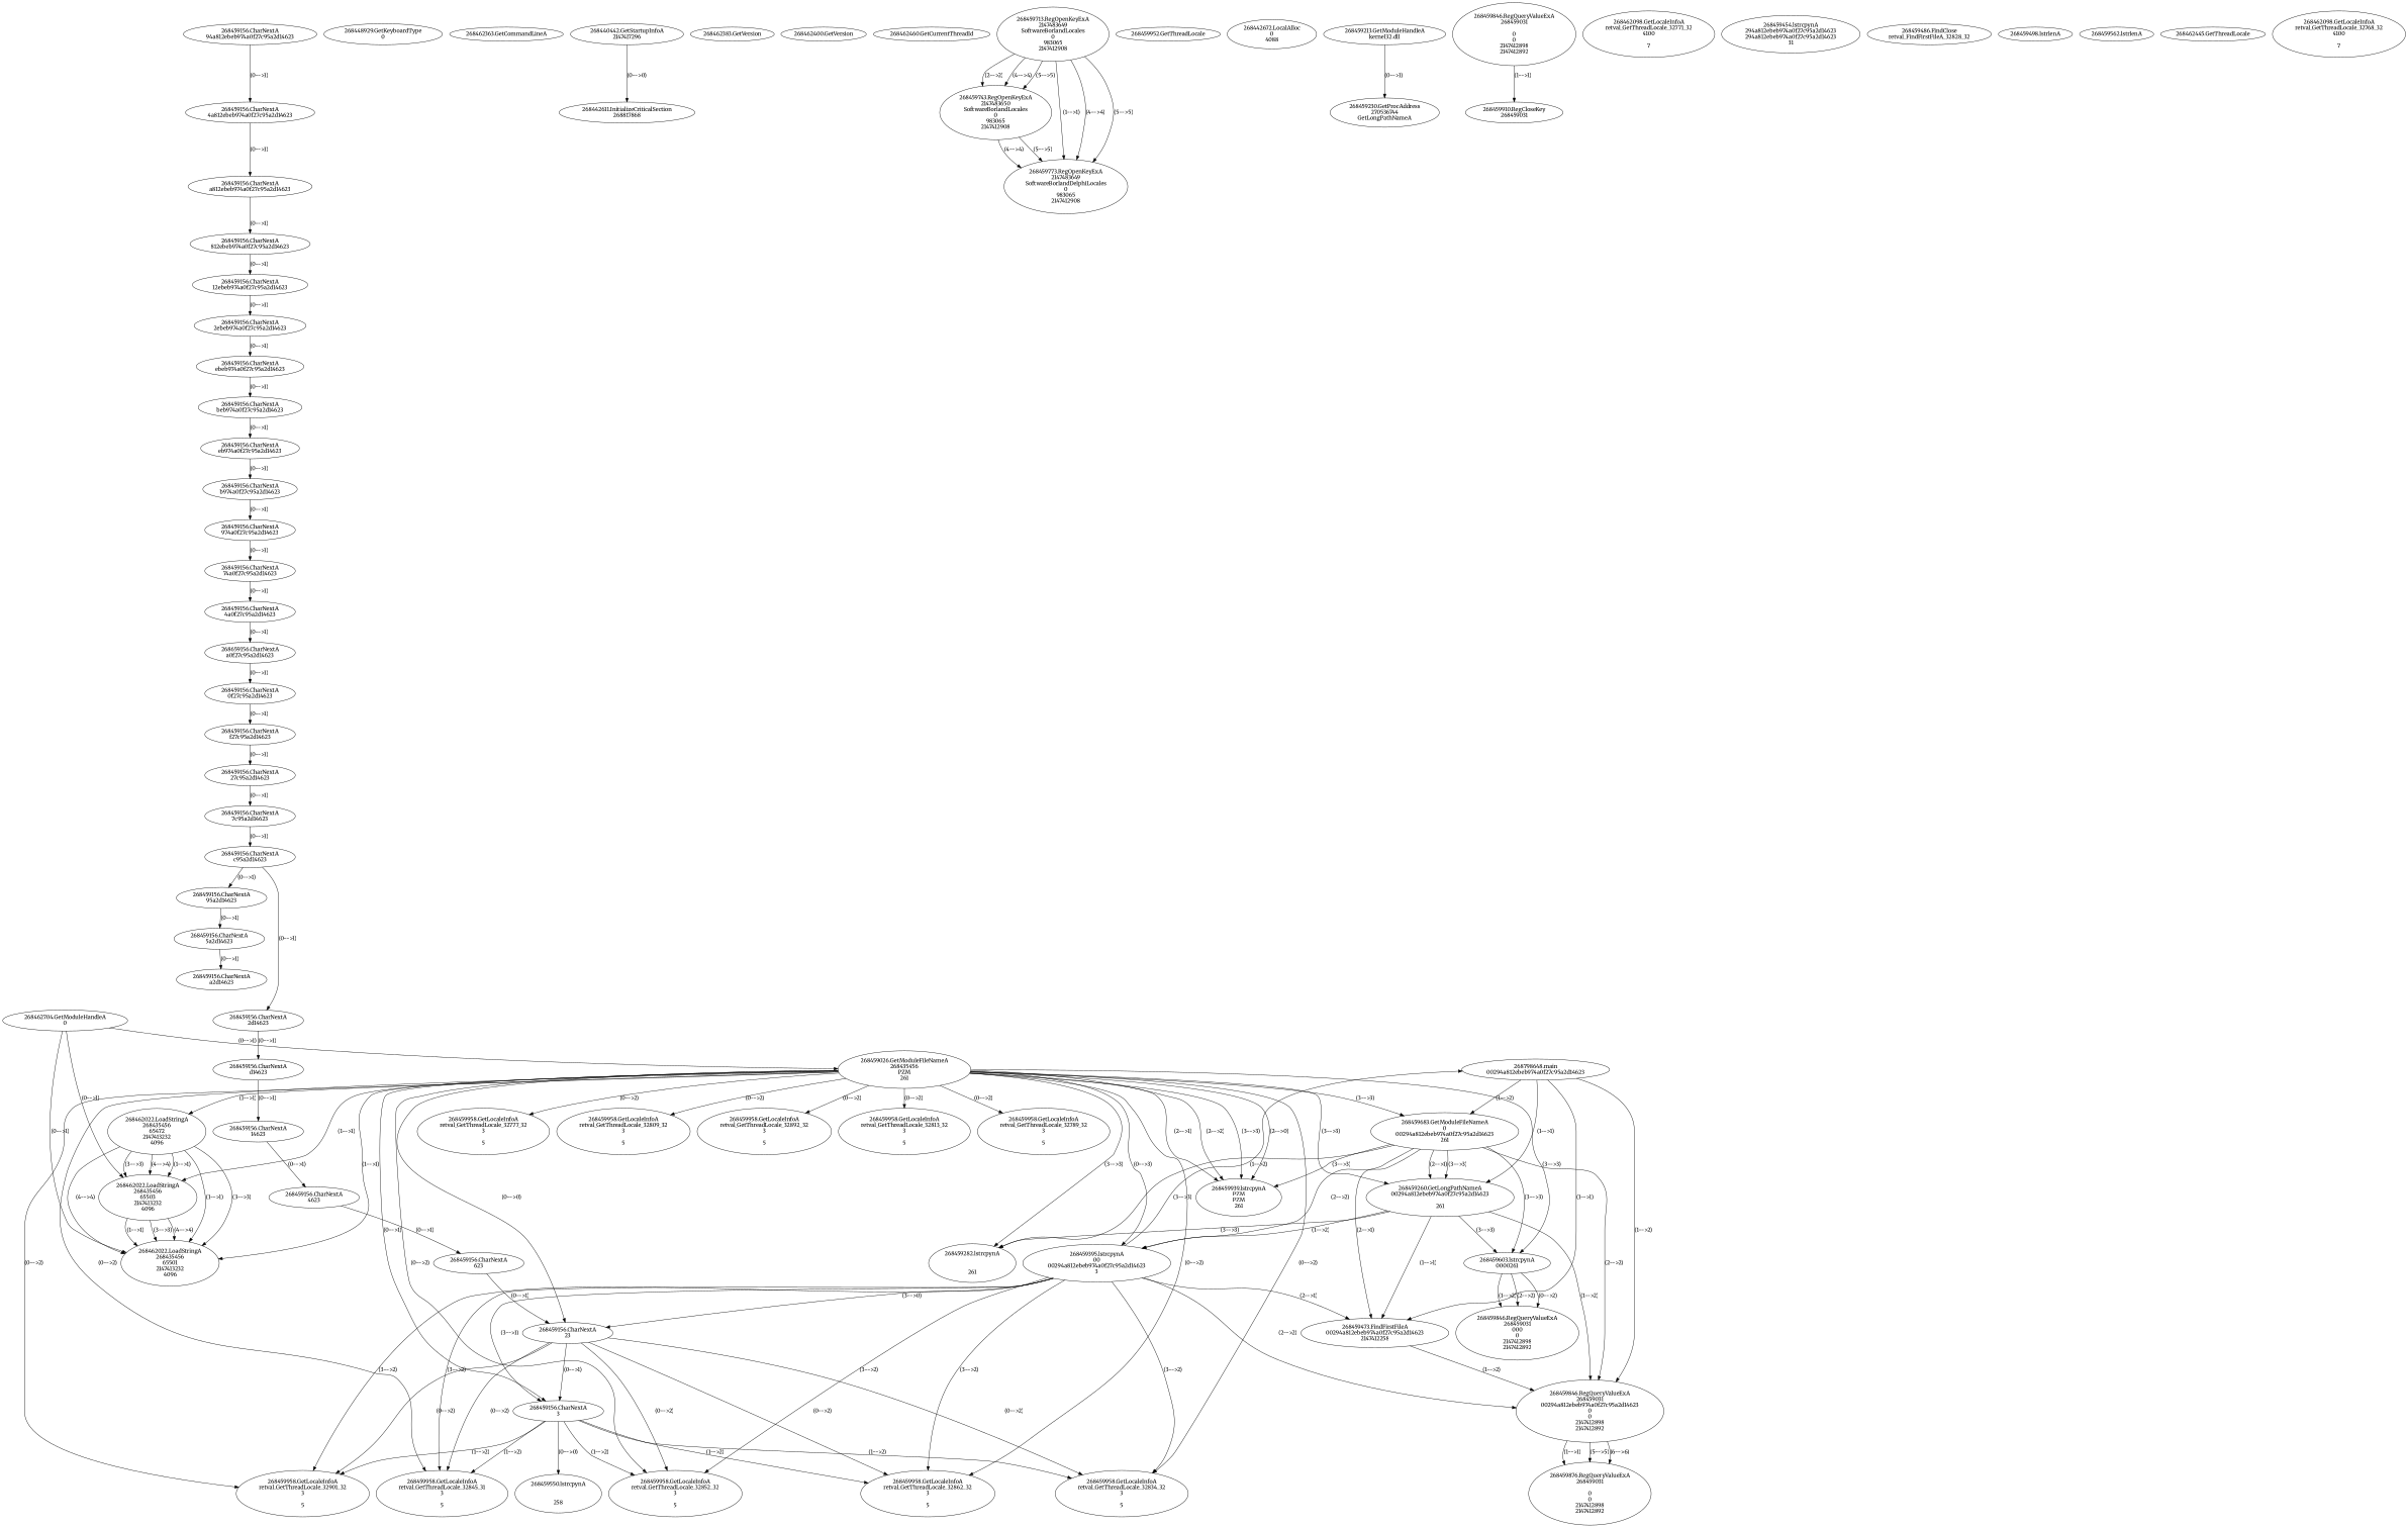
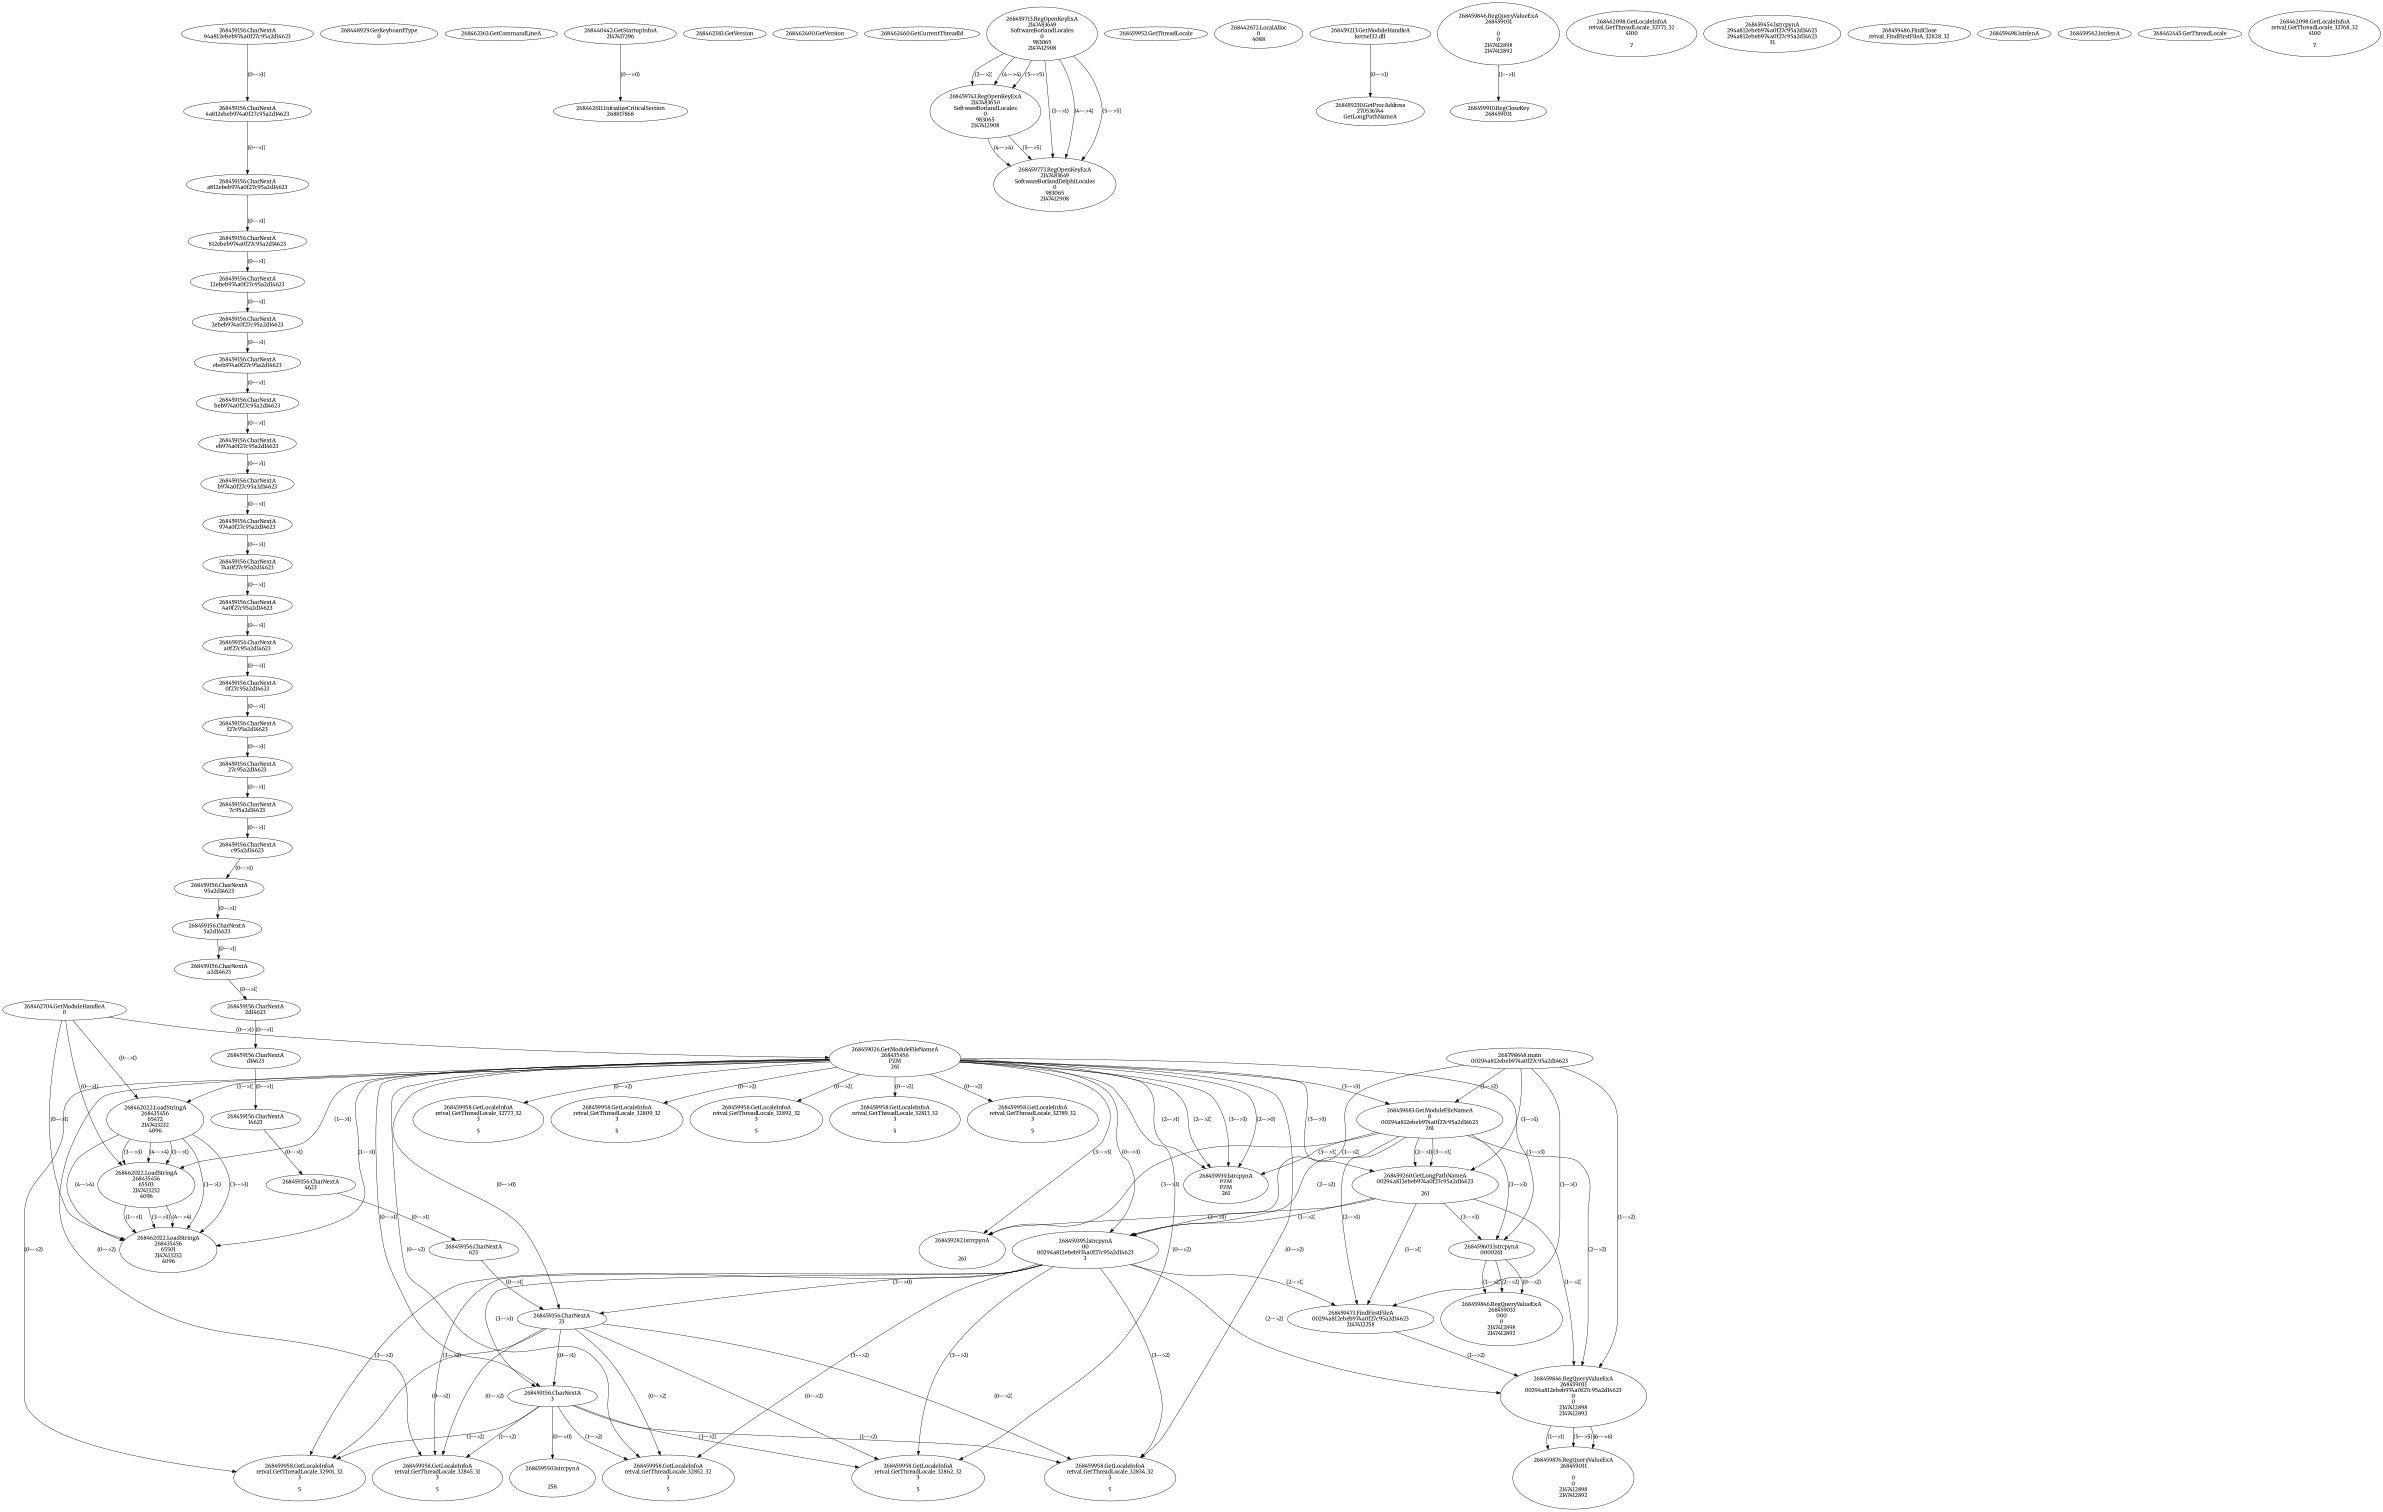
  digraph {
    fontname=Merriweather
    node [fontname=Merriweather]
    edge [fontname=Merriweather]
    n1 [label="268798648.main\n00294a812ebeb974a0f27c95a2d14623"]
    n2 [label="268459683.GetModuleFileNameA\n0\n00294a812ebeb974a0f27c95a2d14623\n261"]
    n3 [label="268459260.GetLongPathNameA\n00294a812ebeb974a0f27c95a2d14623\n\n261"]
    n4 [label="268459395.lstrcpynA\n00\n00294a812ebeb974a0f27c95a2d14623\n3"]
    n5 [label="268459473.FindFirstFileA\n00294a812ebeb974a0f27c95a2d14623\n2147412258"]
    n6 [label="268459846.RegQueryValueExA\n268459031\n00294a812ebeb974a0f27c95a2d14623\n0\n0\n2147412898\n2147412892"]
    n7 [label="268459939.lstrcpynA\nPZM\nPZM\n261"]
    n8 [label="268459282.lstrcpynA\n\n\n261"]
    n9 [label="268459603.lstrcpynA\n0000261"]
    n10 [label="268459156.CharNextA\n23"]
    n11 [label="268459156.CharNextA\n3"]
    n12 [label="268459958.GetLocaleInfoA\nretval_GetThreadLocale_32845_31\n3\n\n5"]
    n13 [label="268459958.GetLocaleInfoA\nretval_GetThreadLocale_32852_32\n3\n\n5"]
    n14 [label="268459958.GetLocaleInfoA\nretval_GetThreadLocale_32901_32\n3\n\n5"]
    n15 [label="268459958.GetLocaleInfoA\nretval_GetThreadLocale_32834_32\n3\n\n5"]
    n16 [label="268459958.GetLocaleInfoA\nretval_GetThreadLocale_32862_32\n3\n\n5"]
    n17 [label="268459876.RegQueryValueExA\n268459031\n\n0\n0\n2147412898\n2147412892"]
    n18 [label="268462704.GetModuleHandleA\n0"]
    n19 [label="268459026.GetModuleFileNameA\n268435456\nPZM\n261"]
    n20 [label="268462022.LoadStringA\n268435456\n65472\n2147413232\n4096"]
    n21 [label="268462022.LoadStringA\n268435456\n65503\n2147413232\n4096"]
    n22 [label="268462022.LoadStringA\n268435456\n65501\n2147413232\n4096"]
    n23 [label="268459958.GetLocaleInfoA\nretval_GetThreadLocale_32777_32\n3\n\n5"]
    n24 [label="268459958.GetLocaleInfoA\nretval_GetThreadLocale_32809_32\n3\n\n5"]
    n25 [label="268459958.GetLocaleInfoA\nretval_GetThreadLocale_32892_32\n3\n\n5"]
    n26 [label="268459958.GetLocaleInfoA\nretval_GetThreadLocale_32813_32\n3\n\n5"]
    n27 [label="268459958.GetLocaleInfoA\nretval_GetThreadLocale_32789_32\n3\n\n5"]
    n28 [label="268448929.GetKeyboardType\n0"]
    n29 [label="268462363.GetCommandLineA\n"]
    n30 [label="268440442.GetStartupInfoA\n2147417296"]
    n31 [label="268442611.InitializeCriticalSection\n268817868"]
    n32 [label="268462383.GetVersion\n"]
    n33 [label="268462400.GetVersion\n"]
    n34 [label="268462460.GetCurrentThreadId\n"]
    n35 [label="268459550.lstrcpynA\n\n\n258"]
    n36 [label="268459846.RegQueryValueExA\n268459031\n000\n0\n2147412898\n2147412892"]
    n37 [label="268459713.RegOpenKeyExA\n2147483649\nSoftware\Borland\Locales\n0\n983065\n2147412908"]
    n38 [label="268459743.RegOpenKeyExA\n2147483650\nSoftware\Borland\Locales\n0\n983065\n2147412908"]
    n39 [label="268459773.RegOpenKeyExA\n2147483649\nSoftware\Borland\Delphi\Locales\n0\n983065\n2147412908"]
    n40 [label="268459952.GetThreadLocale\n"]
    n41 [label="268442672.LocalAlloc\n0\n4088"]
    n42 [label="268459213.GetModuleHandleA\nkernel32.dll"]
    n43 [label="268459230.GetProcAddress\n270536744\nGetLongPathNameA"]
    n44 [label="268459846.RegQueryValueExA\n268459031\n\n0\n0\n2147412898\n2147412892"]
    n45 [label="268459910.RegCloseKey\n268459031"]
    n46 [label="268462098.GetLocaleInfoA\nretval_GetThreadLocale_32771_32\n4100\n\n7"]
    n47 [label="268459156.CharNextA\n94a812ebeb974a0f27c95a2d14623"]
    n48 [label="268459156.CharNextA\n4a812ebeb974a0f27c95a2d14623"]
    n49 [label="268459156.CharNextA\na812ebeb974a0f27c95a2d14623"]
    n50 [label="268459156.CharNextA\n812ebeb974a0f27c95a2d14623"]
    n51 [label="268459156.CharNextA\n12ebeb974a0f27c95a2d14623"]
    n52 [label="268459156.CharNextA\n2ebeb974a0f27c95a2d14623"]
    n53 [label="268459156.CharNextA\nebeb974a0f27c95a2d14623"]
    n54 [label="268459156.CharNextA\nbeb974a0f27c95a2d14623"]
    n55 [label="268459156.CharNextA\neb974a0f27c95a2d14623"]
    n56 [label="268459156.CharNextA\nb974a0f27c95a2d14623"]
    n57 [label="268459156.CharNextA\n974a0f27c95a2d14623"]
    n58 [label="268459156.CharNextA\n74a0f27c95a2d14623"]
    n59 [label="268459156.CharNextA\n4a0f27c95a2d14623"]
    n60 [label="268659156.CharNextA\na0f27c95a2d14623"]
    n61 [label="268459156.CharNextA\n0f27c95a2d14623"]
    n62 [label="268459156.CharNextA\nf27c95a2d14623"]
    n63 [label="268459156.CharNextA\n27c95a2d14623"]
    n64 [label="268459156.CharNextA\n7c95a2d14623"]
    n65 [label="268459156.CharNextA\nc95a2d14623"]
    n66 [label="268459156.CharNextA\n95a2d14623"]
    n67 [label="268459156.CharNextA\n5a2d14623"]
    n68 [label="268459156.CharNextA\na2d14623"]
    n69 [label="268459156.CharNextA\n2d14623"]
    n70 [label="268459156.CharNextA\nd14623"]
    n71 [label="268459156.CharNextA\n14623"]
    n72 [label="268459156.CharNextA\n4623"]
    n73 [label="268459156.CharNextA\n623"]
    n74 [label="268459454.lstrcpynA\n294a812ebeb974a0f27c95a2d14623\n294a812ebeb974a0f27c95a2d14623\n31"]
    n75 [label="268459486.FindClose\nretval_FindFirstFileA_32828_32"]
    n76 [label="268459498.lstrlenA\n"]
    n77 [label="268459562.lstrlenA\n"]
    n78 [label="268462445.GetThreadLocale\n"]
    n79 [label="268462098.GetLocaleInfoA\nretval_GetThreadLocale_32768_32\n4100\n\n7"]
    n1 -> n2 [label="(1-->2)"]
    n1 -> n3 [label="(1-->1)"]
-   n4 -> n1 [label="(1-->2)"]
+   n1 -> n4 [label="(1-->2)"]
    n1 -> n5 [label="(1-->1)"]
    n1 -> n6 [label="(1-->2)"]
    n2 -> n3 [label="(2-->1)"]
    n2 -> n3 [label="(3-->3)"]
    n2 -> n4 [label="(2-->2)"]
    n2 -> n5 [label="(2-->1)"]
    n2 -> n6 [label="(2-->2)"]
    n2 -> n7 [label="(3-->3)"]
    n2 -> n8 [label="(3-->3)"]
    n2 -> n9 [label="(3-->3)"]
    n3 -> n4 [label="(1-->2)"]
    n3 -> n5 [label="(1-->1)"]
    n3 -> n6 [label="(1-->2)"]
    n3 -> n8 [label="(3-->3)"]
    n3 -> n9 [label="(3-->3)"]
    n4 -> n5 [label="(2-->1)"]
    n4 -> n6 [label="(2-->2)"]
    n4 -> n10 [label="(3-->0)"]
    n4 -> n11 [label="(3-->1)"]
    n4 -> n12 [label="(3-->2)"]
    n4 -> n13 [label="(3-->2)"]
    n4 -> n14 [label="(3-->2)"]
    n4 -> n15 [label="(3-->2)"]
    n4 -> n16 [label="(3-->2)"]
    n5 -> n6 [label="(1-->2)"]
    n6 -> n17 [label="(1-->1)"]
    n6 -> n17 [label="(5-->5)"]
    n6 -> n17 [label="(6-->6)"]
    n9 -> n36 [label="(1-->2)"]
    n9 -> n36 [label="(2-->2)"]
    n9 -> n36 [label="(0-->2)"]
    n10 -> n11 [label="(0-->1)"]
    n10 -> n12 [label="(0-->2)"]
    n10 -> n13 [label="(0-->2)"]
    n10 -> n14 [label="(0-->2)"]
    n10 -> n15 [label="(0-->2)"]
    n10 -> n16 [label="(0-->2)"]
    n11 -> n12 [label="(1-->2)"]
    n11 -> n13 [label="(1-->2)"]
    n11 -> n14 [label="(1-->2)"]
    n11 -> n15 [label="(1-->2)"]
    n11 -> n16 [label="(1-->2)"]
    n11 -> n35 [label="(0-->0)"]
    n18 -> n19 [label="(0-->1)"]
+   n18 -> n20 [label="(0-->1)"]
    n18 -> n21 [label="(0-->1)"]
    n18 -> n22 [label="(0-->1)"]
    n19 -> n2 [label="(3-->3)"]
    n19 -> n3 [label="(3-->3)"]
    n19 -> n4 [label="(0-->3)"]
    n19 -> n7 [label="(2-->1)"]
    n19 -> n7 [label="(2-->2)"]
    n19 -> n7 [label="(3-->3)"]
    n19 -> n7 [label="(2-->0)"]
    n19 -> n8 [label="(3-->3)"]
    n19 -> n9 [label="(3-->3)"]
    n19 -> n10 [label="(0-->0)"]
    n19 -> n11 [label="(0-->1)"]
    n19 -> n12 [label="(0-->2)"]
    n19 -> n13 [label="(0-->2)"]
    n19 -> n14 [label="(0-->2)"]
    n19 -> n15 [label="(0-->2)"]
    n19 -> n16 [label="(0-->2)"]
    n19 -> n20 [label="(1-->1)"]
    n19 -> n21 [label="(1-->1)"]
    n19 -> n22 [label="(1-->1)"]
    n19 -> n23 [label="(0-->2)"]
    n19 -> n24 [label="(0-->2)"]
    n19 -> n25 [label="(0-->2)"]
    n19 -> n26 [label="(0-->2)"]
    n19 -> n27 [label="(0-->2)"]
    n20 -> n21 [label="(1-->1)"]
    n20 -> n21 [label="(3-->3)"]
    n20 -> n21 [label="(4-->4)"]
    n20 -> n22 [label="(1-->1)"]
    n20 -> n22 [label="(3-->3)"]
    n20 -> n22 [label="(4-->4)"]
    n21 -> n22 [label="(1-->1)"]
    n21 -> n22 [label="(3-->3)"]
    n21 -> n22 [label="(4-->4)"]
    n30 -> n31 [label="(0-->0)"]
    n37 -> n38 [label="(2-->2)"]
    n37 -> n38 [label="(4-->4)"]
    n37 -> n38 [label="(5-->5)"]
    n37 -> n39 [label="(1-->1)"]
    n37 -> n39 [label="(4-->4)"]
    n37 -> n39 [label="(5-->5)"]
    n38 -> n39 [label="(4-->4)"]
    n38 -> n39 [label="(5-->5)"]
    n42 -> n43 [label="(0-->1)"]
    n44 -> n45 [label="(1-->1)"]
    n47 -> n48 [label="(0-->1)"]
    n48 -> n49 [label="(0-->1)"]
    n49 -> n50 [label="(0-->1)"]
    n50 -> n51 [label="(0-->1)"]
    n51 -> n52 [label="(0-->1)"]
    n52 -> n53 [label="(0-->1)"]
    n53 -> n54 [label="(0-->1)"]
    n54 -> n55 [label="(0-->1)"]
    n55 -> n56 [label="(0-->1)"]
    n56 -> n57 [label="(0-->1)"]
    n57 -> n58 [label="(0-->1)"]
    n58 -> n59 [label="(0-->1)"]
    n59 -> n60 [label="(0-->1)"]
    n60 -> n61 [label="(0-->1)"]
    n61 -> n62 [label="(0-->1)"]
    n62 -> n63 [label="(0-->1)"]
    n63 -> n64 [label="(0-->1)"]
    n64 -> n65 [label="(0-->1)"]
    n65 -> n66 [label="(0-->1)"]
    n66 -> n67 [label="(0-->1)"]
    n67 -> n68 [label="(0-->1)"]
-   n65 -> n69 [label="(0-->1)"]
+   n68 -> n69 [label="(0-->1)"]
    n69 -> n70 [label="(0-->1)"]
    n70 -> n71 [label="(0-->1)"]
    n71 -> n72 [label="(0-->1)"]
    n72 -> n73 [label="(0-->1)"]
    n73 -> n10 [label="(0-->1)"]
  }
